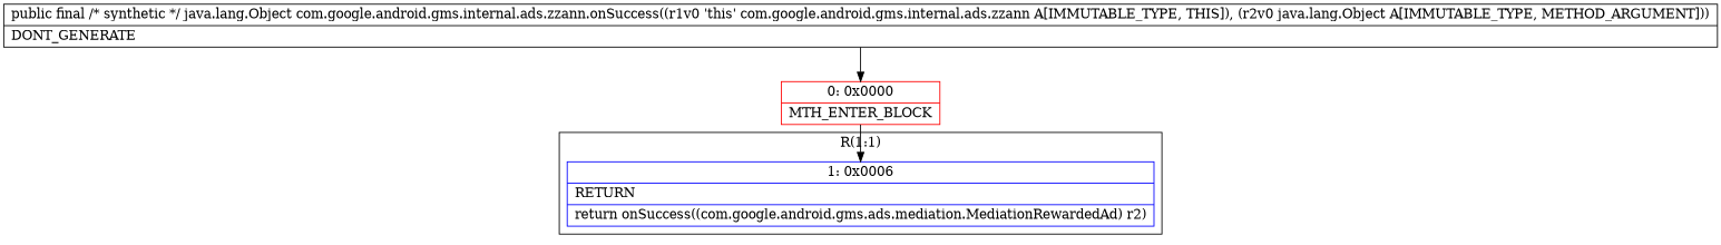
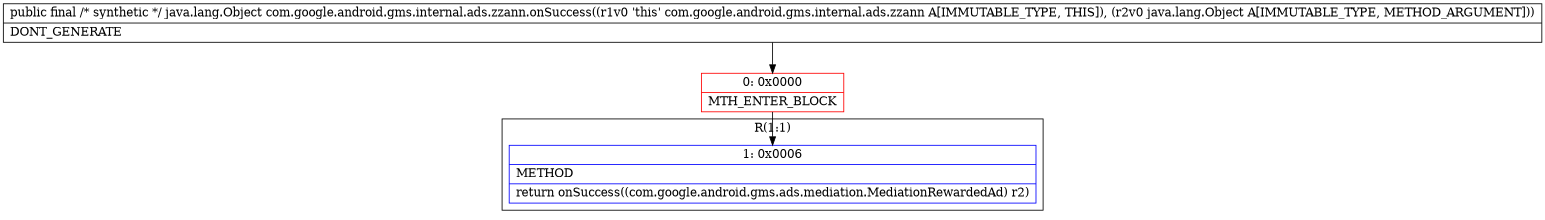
  digraph {
    node [shape=record]
-   n1 [color=blue label="{1\:\ 0x0006|RETURN\l|return onSuccess((com.google.android.gms.ads.mediation.MediationRewardedAd) r2)\l}"]
+   n1 [color=blue label="{1\:\ 0x0006|METHOD\l|return onSuccess((com.google.android.gms.ads.mediation.MediationRewardedAd) r2)\l}"]
    n2 [color=red label="{0\:\ 0x0000|MTH_ENTER_BLOCK\l}"]
    n3 [label="{public final \/* synthetic *\/ java.lang.Object com.google.android.gms.internal.ads.zzann.onSuccess((r1v0 'this' com.google.android.gms.internal.ads.zzann A[IMMUTABLE_TYPE, THIS]), (r2v0 java.lang.Object A[IMMUTABLE_TYPE, METHOD_ARGUMENT]))  | DONT_GENERATE\l}"]
    subgraph cluster_1 {
      label="R(1:1)"
      n1
    }
    n2 -> n1
    n3 -> n2
  }
